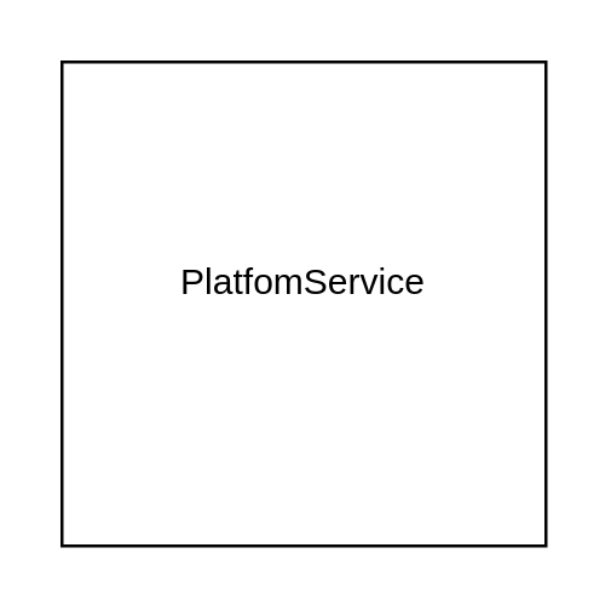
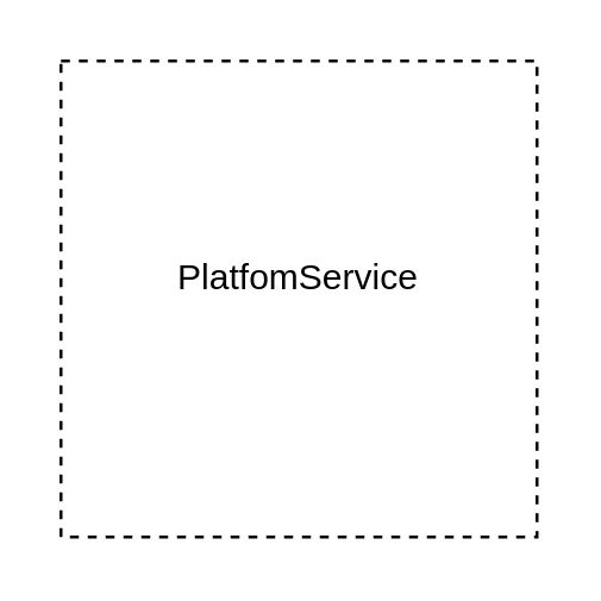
  <mxCell id="0" />
  <mxCell id="1" parent="0" />
- <mxCell id="2" value="&lt;div&gt;PlatfomService&lt;/div&gt;&lt;div&gt;&lt;br&gt;&lt;/div&gt;" style="whiteSpace=wrap;html=1;aspect=fixed;" vertex="1" parent="1"><mxGeometry x="20" y="20" width="160" height="160" as="geometry" /></mxCell>
+ <mxCell id="2" value="&lt;div&gt;PlatfomService&lt;/div&gt;&lt;div&gt;&lt;br&gt;&lt;/div&gt;" style="whiteSpace=wrap;html=1;aspect=fixed;dashed=1;" vertex="1" parent="1"><mxGeometry x="20" y="20" width="160" height="160" as="geometry" /></mxCell>
